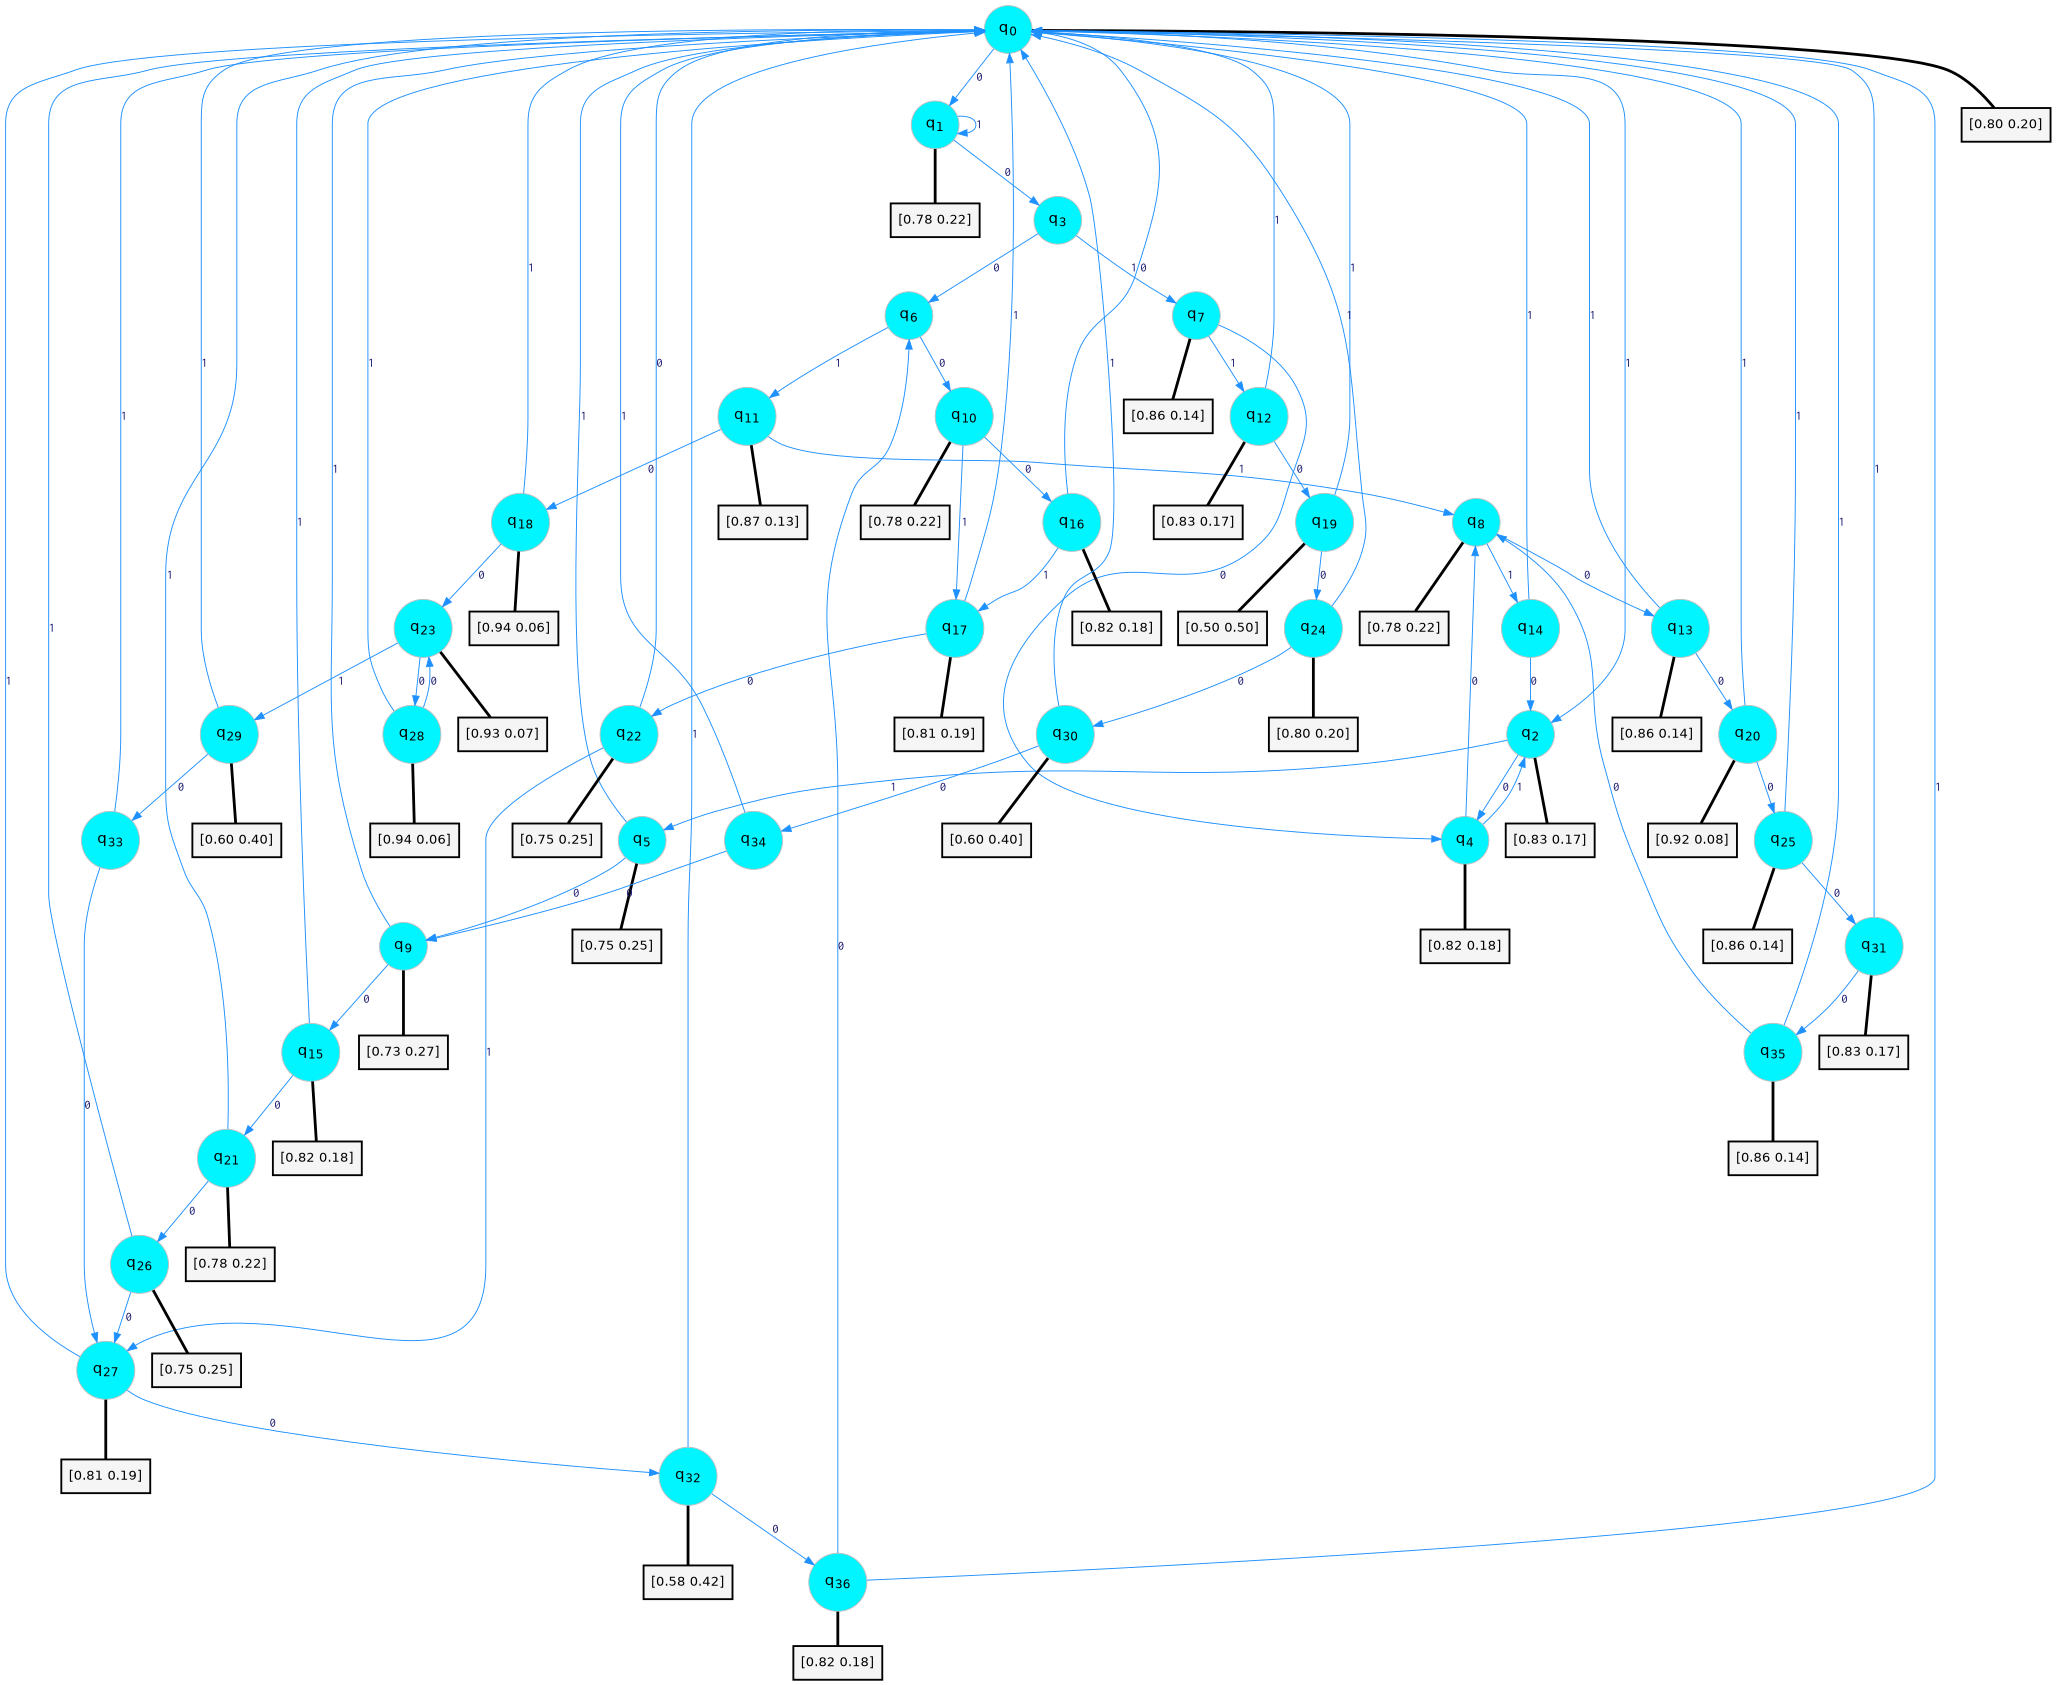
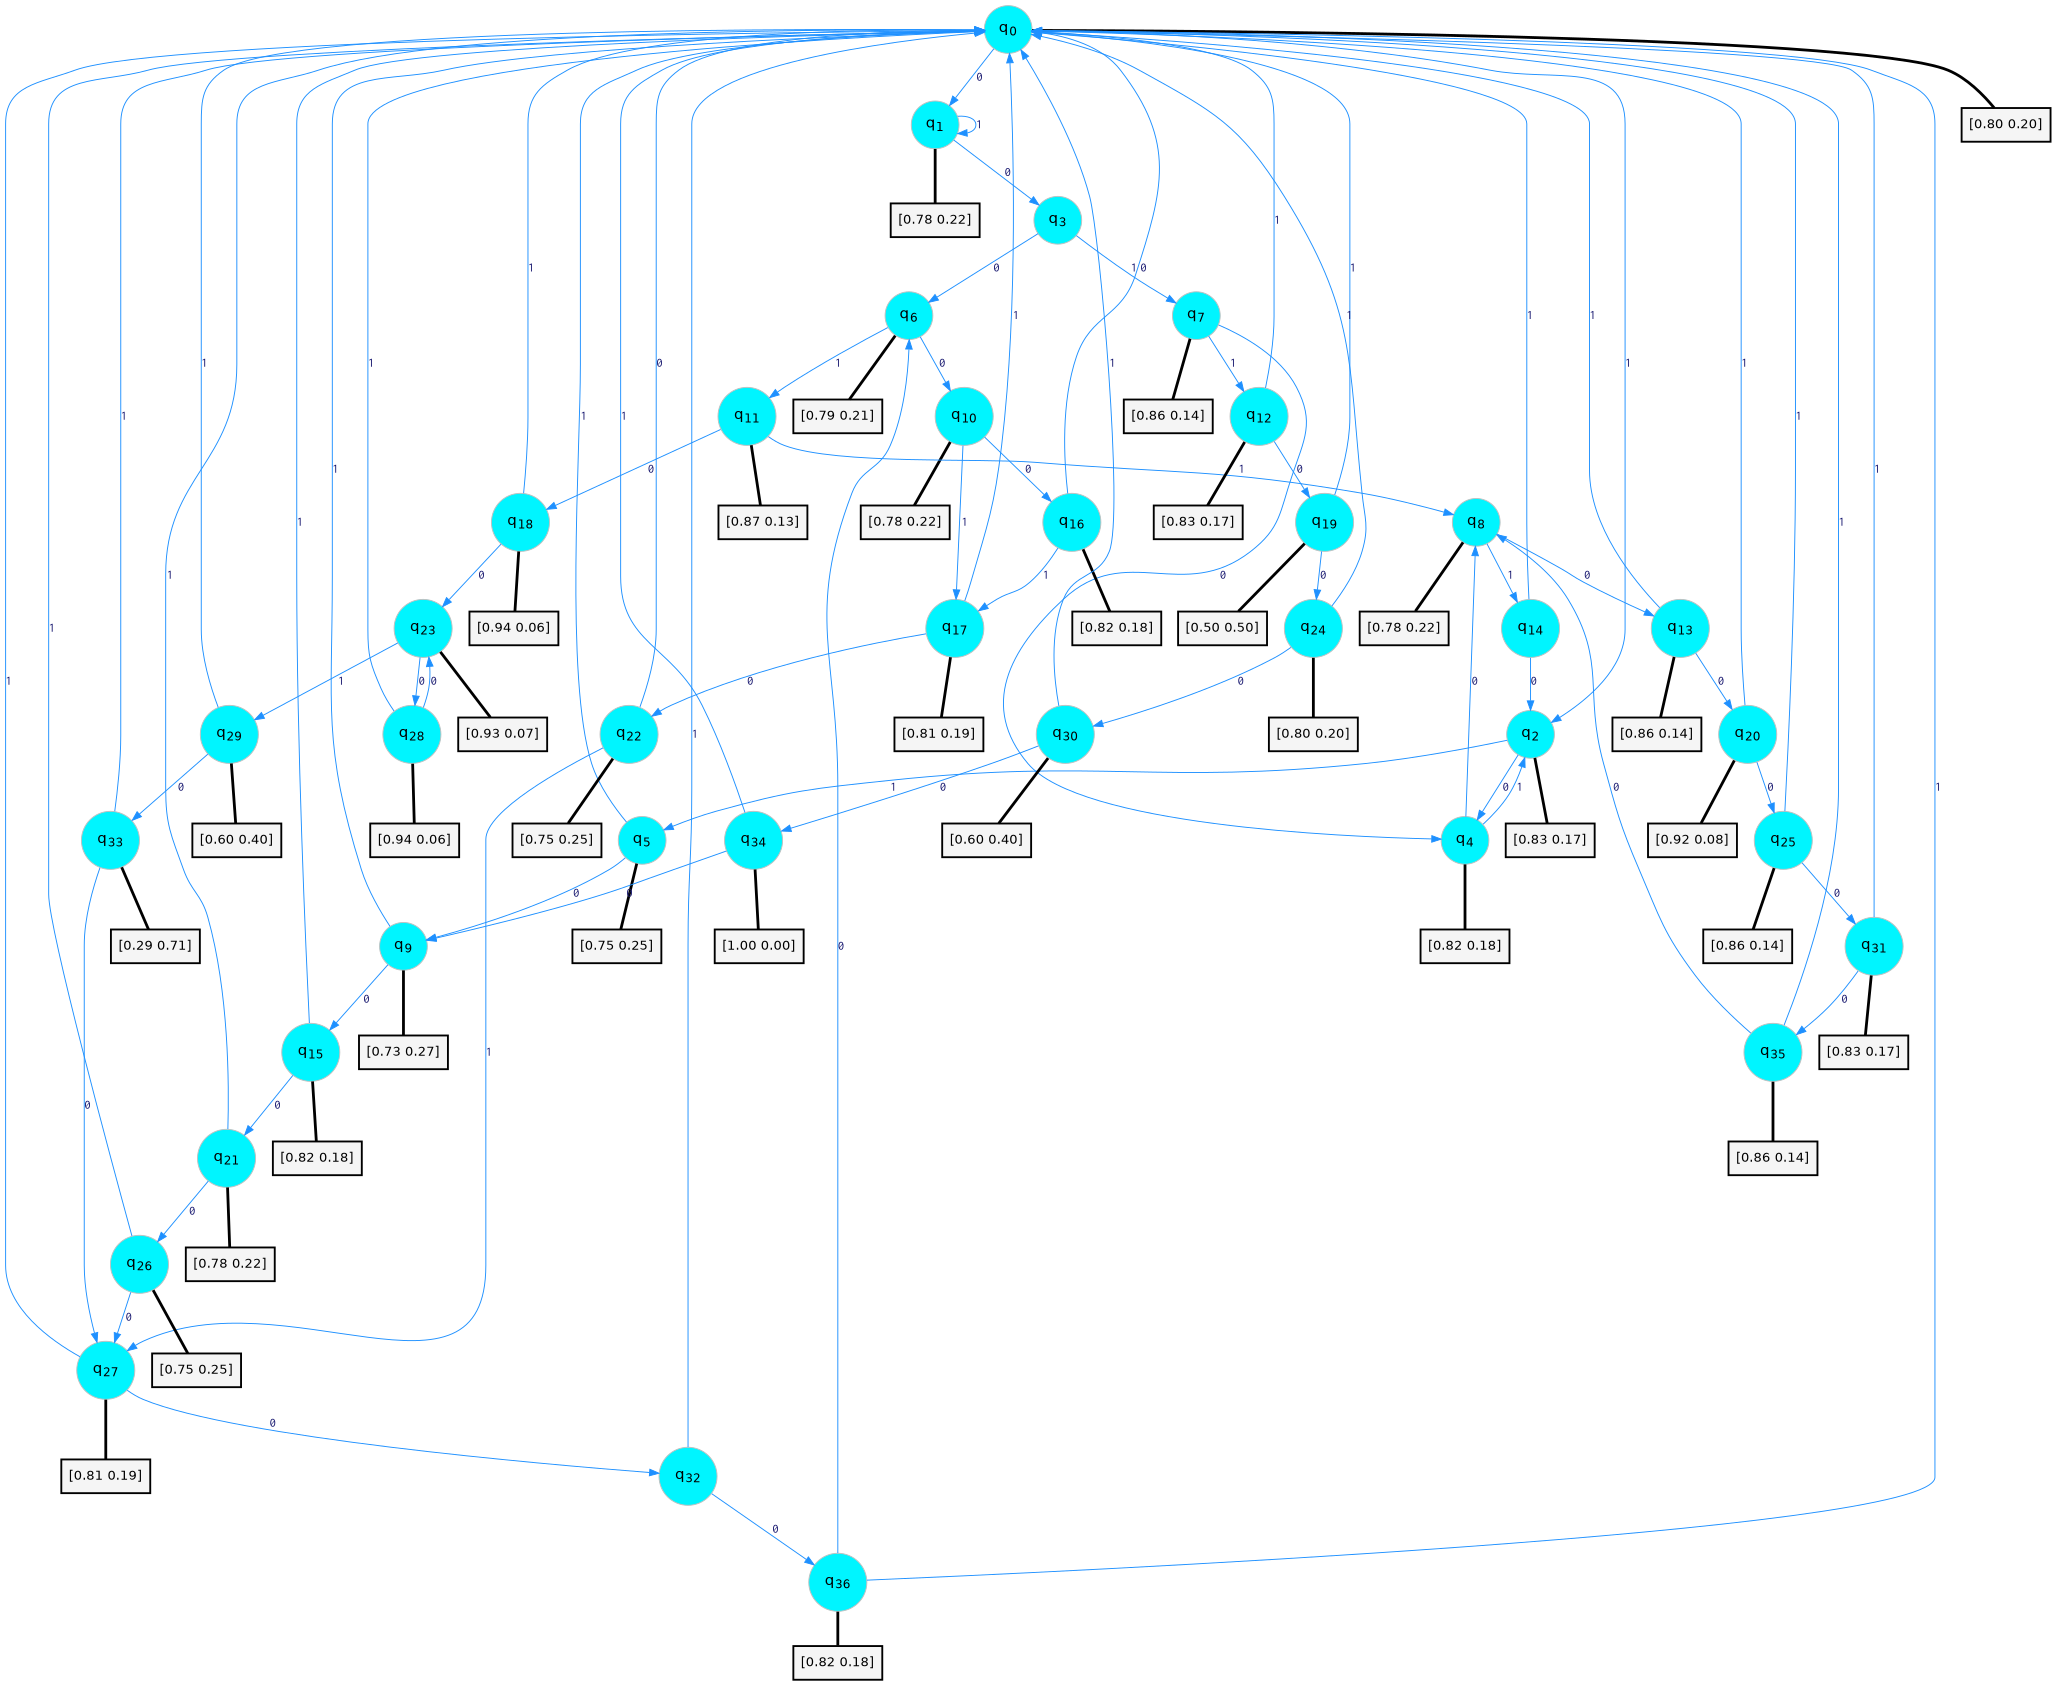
  digraph {
    rankdir=TD
    node [color=gray fillcolor=turquoise1 fontcolor=black fontname=Helvetica fontsize=16 fontweight=bold shape=circle style=filled]
    edge [arrowsize=1 color=dodgerblue1 fontcolor=midnightblue fontname=courier fontweight=bold penwidth=1 style=solid weight=20]
    n1 [label=<q<SUB>0</SUB>>]
    n2 [label=<q<SUB>1</SUB>>]
    n3 [label=<q<SUB>2</SUB>>]
    n4 [color=black fillcolor=whitesmoke fontsize=14 label="[0.80 0.20]" penwidth=2 shape=box]
    n5 [label=<q<SUB>3</SUB>>]
    n6 [color=black fillcolor=whitesmoke fontsize=14 label="[0.78 0.22]" penwidth=2 shape=box]
    n7 [label=<q<SUB>4</SUB>>]
    n8 [label=<q<SUB>5</SUB>>]
    n9 [color=black fillcolor=whitesmoke fontsize=14 label="[0.83 0.17]" penwidth=2 shape=box]
    n10 [label=<q<SUB>6</SUB>>]
    n11 [label=<q<SUB>7</SUB>>]
    n12 [label=<q<SUB>8</SUB>>]
    n13 [color=black fillcolor=whitesmoke fontsize=14 label="[0.82 0.18]" penwidth=2 shape=box]
    n14 [label=<q<SUB>9</SUB>>]
    n15 [color=black fillcolor=whitesmoke fontsize=14 label="[0.75 0.25]" penwidth=2 shape=box]
    n16 [label=<q<SUB>10</SUB>>]
    n17 [label=<q<SUB>11</SUB>>]
+   n18 [color=black fillcolor=whitesmoke fontsize=14 label="[0.79 0.21]" penwidth=2 shape=box]
    n19 [label=<q<SUB>12</SUB>>]
    n20 [color=black fillcolor=whitesmoke fontsize=14 label="[0.86 0.14]" penwidth=2 shape=box]
    n21 [label=<q<SUB>13</SUB>>]
    n22 [label=<q<SUB>14</SUB>>]
    n23 [color=black fillcolor=whitesmoke fontsize=14 label="[0.78 0.22]" penwidth=2 shape=box]
    n24 [label=<q<SUB>15</SUB>>]
    n25 [color=black fillcolor=whitesmoke fontsize=14 label="[0.73 0.27]" penwidth=2 shape=box]
    n26 [label=<q<SUB>16</SUB>>]
    n27 [label=<q<SUB>17</SUB>>]
    n28 [color=black fillcolor=whitesmoke fontsize=14 label="[0.78 0.22]" penwidth=2 shape=box]
    n29 [label=<q<SUB>18</SUB>>]
    n30 [color=black fillcolor=whitesmoke fontsize=14 label="[0.87 0.13]" penwidth=2 shape=box]
    n31 [label=<q<SUB>19</SUB>>]
    n32 [color=black fillcolor=whitesmoke fontsize=14 label="[0.83 0.17]" penwidth=2 shape=box]
    n33 [label=<q<SUB>20</SUB>>]
    n34 [color=black fillcolor=whitesmoke fontsize=14 label="[0.86 0.14]" penwidth=2 shape=box]
    n35 [label=<q<SUB>21</SUB>>]
    n36 [color=black fillcolor=whitesmoke fontsize=14 label="[0.82 0.18]" penwidth=2 shape=box]
    n37 [color=black fillcolor=whitesmoke fontsize=14 label="[0.82 0.18]" penwidth=2 shape=box]
    n38 [label=<q<SUB>22</SUB>>]
    n39 [color=black fillcolor=whitesmoke fontsize=14 label="[0.81 0.19]" penwidth=2 shape=box]
    n40 [label=<q<SUB>23</SUB>>]
    n41 [color=black fillcolor=whitesmoke fontsize=14 label="[0.94 0.06]" penwidth=2 shape=box]
    n42 [label=<q<SUB>24</SUB>>]
    n43 [color=black fillcolor=whitesmoke fontsize=14 label="[0.50 0.50]" penwidth=2 shape=box]
    n44 [label=<q<SUB>25</SUB>>]
    n45 [color=black fillcolor=whitesmoke fontsize=14 label="[0.92 0.08]" penwidth=2 shape=box]
    n46 [label=<q<SUB>26</SUB>>]
    n47 [color=black fillcolor=whitesmoke fontsize=14 label="[0.78 0.22]" penwidth=2 shape=box]
    n48 [label=<q<SUB>27</SUB>>]
    n49 [color=black fillcolor=whitesmoke fontsize=14 label="[0.75 0.25]" penwidth=2 shape=box]
    n50 [label=<q<SUB>28</SUB>>]
    n51 [label=<q<SUB>29</SUB>>]
    n52 [color=black fillcolor=whitesmoke fontsize=14 label="[0.93 0.07]" penwidth=2 shape=box]
    n53 [label=<q<SUB>30</SUB>>]
    n54 [color=black fillcolor=whitesmoke fontsize=14 label="[0.80 0.20]" penwidth=2 shape=box]
    n55 [label=<q<SUB>31</SUB>>]
    n56 [color=black fillcolor=whitesmoke fontsize=14 label="[0.86 0.14]" penwidth=2 shape=box]
    n57 [color=black fillcolor=whitesmoke fontsize=14 label="[0.75 0.25]" penwidth=2 shape=box]
    n58 [label=<q<SUB>32</SUB>>]
    n59 [color=black fillcolor=whitesmoke fontsize=14 label="[0.81 0.19]" penwidth=2 shape=box]
    n60 [color=black fillcolor=whitesmoke fontsize=14 label="[0.94 0.06]" penwidth=2 shape=box]
    n61 [label=<q<SUB>33</SUB>>]
    n62 [color=black fillcolor=whitesmoke fontsize=14 label="[0.60 0.40]" penwidth=2 shape=box]
    n63 [label=<q<SUB>34</SUB>>]
    n64 [color=black fillcolor=whitesmoke fontsize=14 label="[0.60 0.40]" penwidth=2 shape=box]
    n65 [label=<q<SUB>35</SUB>>]
    n66 [color=black fillcolor=whitesmoke fontsize=14 label="[0.83 0.17]" penwidth=2 shape=box]
    n67 [label=<q<SUB>36</SUB>>]
-   n68 [color=black fillcolor=whitesmoke fontsize=14 label="[0.58 0.42]" penwidth=2 shape=box]
+   n69 [color=black fillcolor=whitesmoke fontsize=14 label="[0.29 0.71]" penwidth=2 shape=box]
+   n70 [color=black fillcolor=whitesmoke fontsize=14 label="[1.00 0.00]" penwidth=2 shape=box]
    n71 [color=black fillcolor=whitesmoke fontsize=14 label="[0.86 0.14]" penwidth=2 shape=box]
    n72 [color=black fillcolor=whitesmoke fontsize=14 label="[0.82 0.18]" penwidth=2 shape=box]
    n1 -> n2 [label=0]
    n1 -> n3 [label=1]
    n1 -> n4 [arrowhead=none color=black penwidth=3]
    n2 -> n2 [label=1]
    n2 -> n5 [label=0]
    n2 -> n6 [arrowhead=none color=black penwidth=3]
    n3 -> n7 [label=0]
    n3 -> n8 [label=1]
    n3 -> n9 [arrowhead=none color=black penwidth=3]
    n5 -> n10 [label=0]
    n5 -> n11 [label=1]
    n7 -> n3 [label=1]
    n7 -> n12 [label=0]
    n7 -> n13 [arrowhead=none color=black penwidth=3]
    n8 -> n1 [label=1]
    n8 -> n14 [label=0]
    n8 -> n15 [arrowhead=none color=black penwidth=3]
    n10 -> n16 [label=0]
    n10 -> n17 [label=1]
+   n10 -> n18 [arrowhead=none color=black penwidth=3]
    n11 -> n7 [label=0]
    n11 -> n19 [label=1]
    n11 -> n20 [arrowhead=none color=black penwidth=3]
    n12 -> n21 [label=0]
    n12 -> n22 [label=1]
    n12 -> n23 [arrowhead=none color=black penwidth=3]
    n14 -> n1 [label=1]
    n14 -> n24 [label=0]
    n14 -> n25 [arrowhead=none color=black penwidth=3]
    n16 -> n26 [label=0]
    n16 -> n27 [label=1]
    n16 -> n28 [arrowhead=none color=black penwidth=3]
    n17 -> n12 [label=1]
    n17 -> n29 [label=0]
    n17 -> n30 [arrowhead=none color=black penwidth=3]
    n19 -> n1 [label=1]
    n19 -> n31 [label=0]
    n19 -> n32 [arrowhead=none color=black penwidth=3]
    n21 -> n1 [label=1]
    n21 -> n33 [label=0]
    n21 -> n34 [arrowhead=none color=black penwidth=3]
    n22 -> n1 [label=1]
    n22 -> n3 [label=0]
    n24 -> n1 [label=1]
    n24 -> n35 [label=0]
    n24 -> n36 [arrowhead=none color=black penwidth=3]
    n26 -> n1 [label=0]
    n26 -> n27 [label=1]
    n26 -> n37 [arrowhead=none color=black penwidth=3]
    n27 -> n1 [label=1]
    n27 -> n38 [label=0]
    n27 -> n39 [arrowhead=none color=black penwidth=3]
    n29 -> n1 [label=1]
    n29 -> n40 [label=0]
    n29 -> n41 [arrowhead=none color=black penwidth=3]
    n31 -> n1 [label=1]
    n31 -> n42 [label=0]
    n31 -> n43 [arrowhead=none color=black penwidth=3]
    n33 -> n1 [label=1]
    n33 -> n44 [label=0]
    n33 -> n45 [arrowhead=none color=black penwidth=3]
    n35 -> n1 [label=1]
    n35 -> n46 [label=0]
    n35 -> n47 [arrowhead=none color=black penwidth=3]
    n38 -> n1 [label=0]
    n38 -> n48 [label=1]
    n38 -> n49 [arrowhead=none color=black penwidth=3]
    n40 -> n50 [label=0]
    n40 -> n51 [label=1]
    n40 -> n52 [arrowhead=none color=black penwidth=3]
    n42 -> n1 [label=1]
    n42 -> n53 [label=0]
    n42 -> n54 [arrowhead=none color=black penwidth=3]
    n44 -> n1 [label=1]
    n44 -> n55 [label=0]
    n44 -> n56 [arrowhead=none color=black penwidth=3]
    n46 -> n1 [label=1]
    n46 -> n48 [label=0]
    n46 -> n57 [arrowhead=none color=black penwidth=3]
    n48 -> n1 [label=1]
    n48 -> n58 [label=0]
    n48 -> n59 [arrowhead=none color=black penwidth=3]
    n50 -> n1 [label=1]
    n50 -> n40 [label=0]
    n50 -> n60 [arrowhead=none color=black penwidth=3]
    n51 -> n1 [label=1]
    n51 -> n61 [label=0]
    n51 -> n62 [arrowhead=none color=black penwidth=3]
    n53 -> n1 [label=1]
    n53 -> n63 [label=0]
    n53 -> n64 [arrowhead=none color=black penwidth=3]
    n55 -> n1 [label=1]
    n55 -> n65 [label=0]
    n55 -> n66 [arrowhead=none color=black penwidth=3]
    n58 -> n1 [label=1]
    n58 -> n67 [label=0]
-   n58 -> n68 [arrowhead=none color=black penwidth=3]
    n61 -> n1 [label=1]
    n61 -> n48 [label=0]
+   n61 -> n69 [arrowhead=none color=black penwidth=3]
    n63 -> n1 [label=1]
    n63 -> n14 [label=0]
+   n63 -> n70 [arrowhead=none color=black penwidth=3]
    n65 -> n1 [label=1]
    n65 -> n12 [label=0]
    n65 -> n71 [arrowhead=none color=black penwidth=3]
    n67 -> n1 [label=1]
    n67 -> n10 [label=0]
    n67 -> n72 [arrowhead=none color=black penwidth=3]
  }
